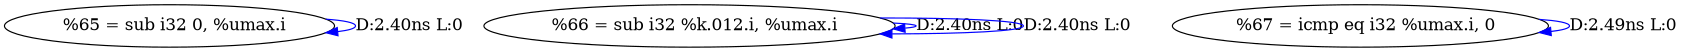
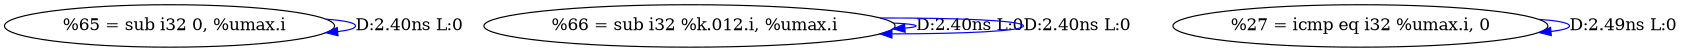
  digraph {
    edge [color=blue]
    n1 [label="  %65 = sub i32 0, %umax.i"]
    n2 [label="  %66 = sub i32 %k.012.i, %umax.i"]
-   n3 [label="  %67 = icmp eq i32 %umax.i, 0"]
+   n3 [label="%27 = icmp eq i32 %umax.i, 0"]
    n1 -> n1 [label="D:2.40ns L:0"]
    n2 -> n2 [label="D:2.40ns L:0"]
    n2 -> n2 [label="D:2.40ns L:0"]
    n3 -> n3 [label="D:2.49ns L:0"]
  }
